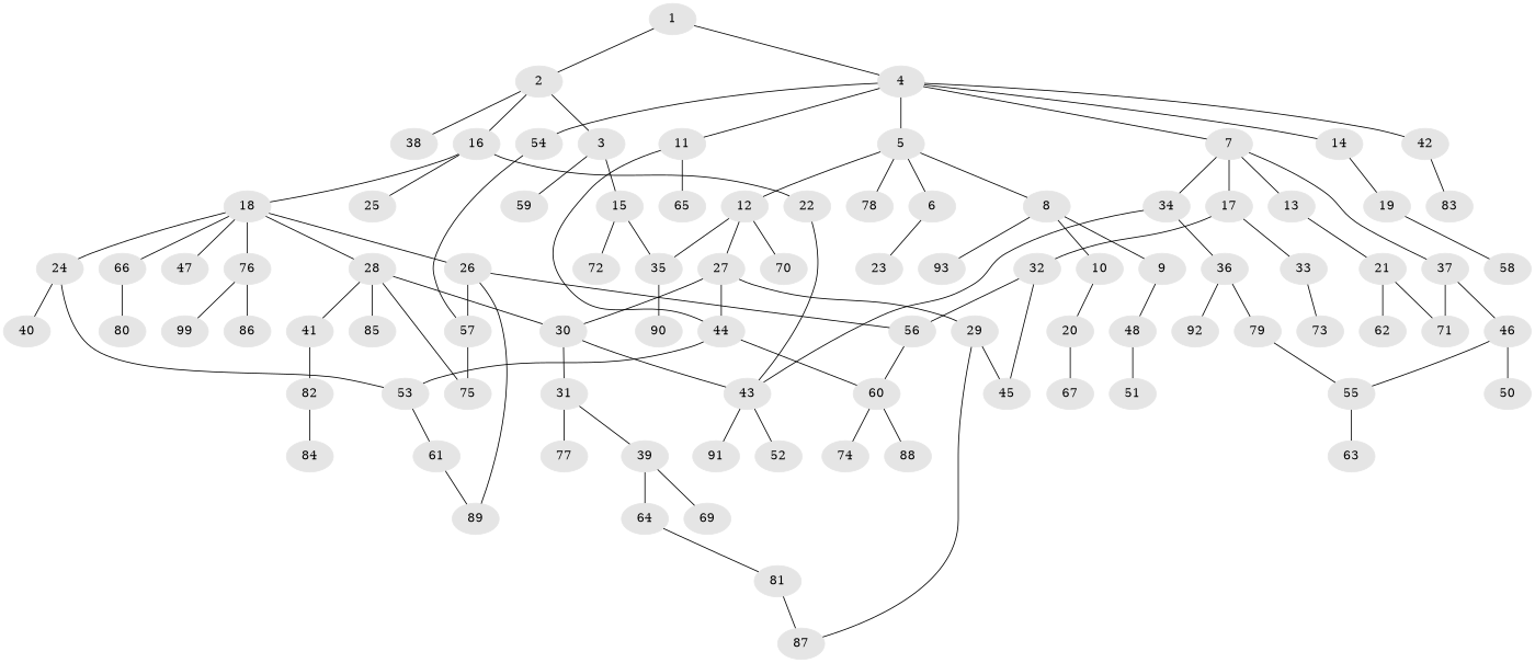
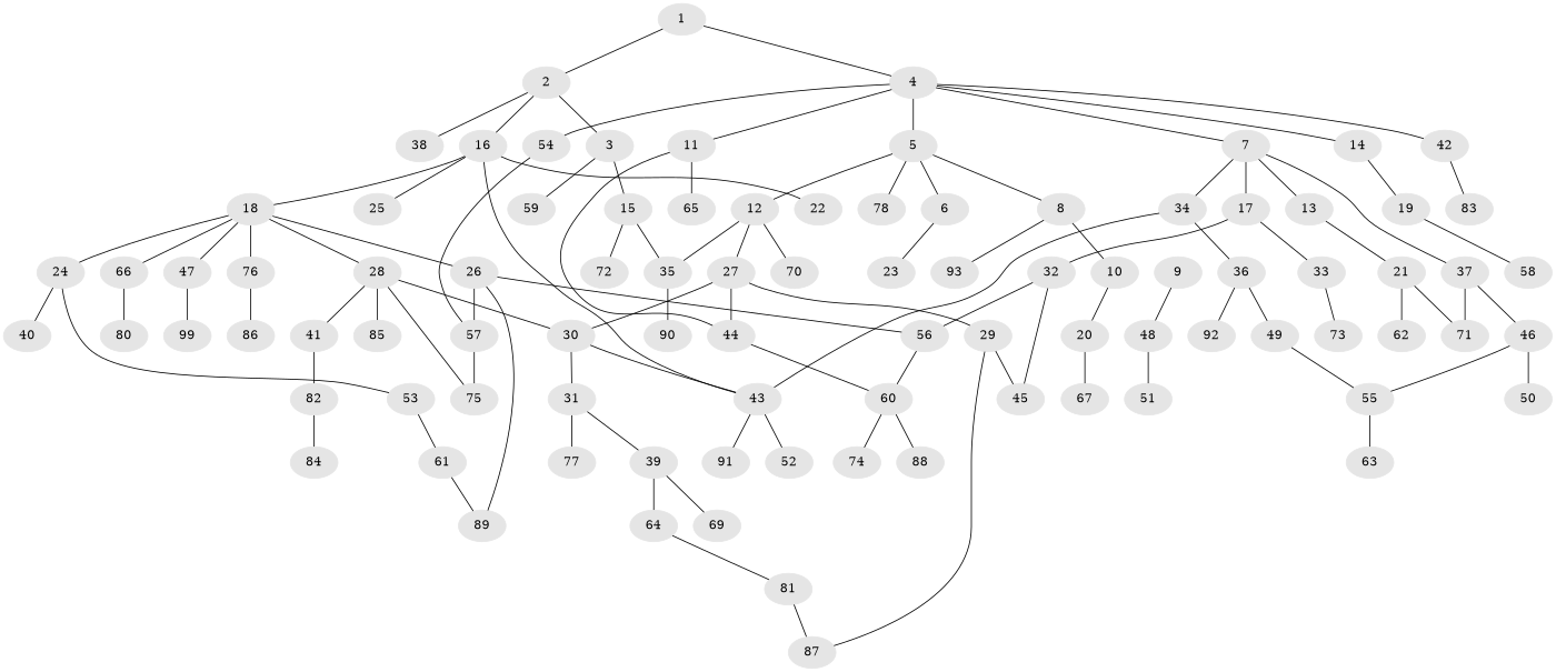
  graph {
    node [color=gray90 style=filled]
    1
    2
    4
    3
    16
    38
    5
    7
    11
    14
    42
    54
    15
    59
    18
    22
    25
    43
    35
    72
    6
    8
    12
    78
    13
    17
    34
    37
    44
    65
    19
    83
    57
    23
    9
    10
    93
    27
    70
    21
    32
    33
    36
    71
    46
    48
    20
    51
    67
    53
    60
    29
    30
    90
    62
    58
    24
    26
    28
    47
    66
    76
    52
    91
    56
    45
    73
    40
    89
    41
    75
    85
    80
    n74 [label=99]
    86
    61
    87
    31
    82
    39
    77
    64
    69
-   49 [label=79]
+   49
    92
    55
    50
    81
    84
    74
    88
    63
    1 -- 2
    1 -- 4
    2 -- 3
    2 -- 16
    2 -- 38
    4 -- 5
    4 -- 7
    4 -- 11
    4 -- 14
    4 -- 42
    4 -- 54
    3 -- 15
    3 -- 59
    16 -- 18
    16 -- 22
    16 -- 25
-   22 -- 43
+   16 -- 43
    5 -- 6
    5 -- 8
    5 -- 12
    5 -- 78
    7 -- 13
    7 -- 17
    7 -- 34
    7 -- 37
    11 -- 44
    11 -- 65
    14 -- 19
    42 -- 83
    54 -- 57
    15 -- 35
    15 -- 72
    18 -- 24
    18 -- 26
    18 -- 28
    18 -- 47
    18 -- 66
    18 -- 76
    43 -- 52
    43 -- 91
    35 -- 90
    6 -- 23
-   8 -- 9
    8 -- 10
    8 -- 93
    12 -- 35
    12 -- 27
    12 -- 70
    13 -- 21
    17 -- 32
    17 -- 33
    34 -- 43
    34 -- 36
    37 -- 71
    37 -- 46
-   44 -- 53
    44 -- 60
    19 -- 58
    57 -- 75
    9 -- 48
    10 -- 20
    27 -- 44
    27 -- 29
    27 -- 30
    21 -- 71
    21 -- 62
    32 -- 56
    32 -- 45
    33 -- 73
    36 -- 49
    36 -- 92
    46 -- 55
    46 -- 50
    48 -- 51
    20 -- 67
    53 -- 61
    60 -- 74
    60 -- 88
    29 -- 45
    29 -- 87
    30 -- 43
    30 -- 31
    24 -- 53
    24 -- 40
    26 -- 57
    26 -- 56
    26 -- 89
    28 -- 30
    28 -- 41
    28 -- 75
    28 -- 85
    66 -- 80
-   76 -- n74
+   47 -- n74
    76 -- 86
    56 -- 60
    41 -- 82
    61 -- 89
    31 -- 39
    31 -- 77
    82 -- 84
    39 -- 64
    39 -- 69
    64 -- 81
    49 -- 55
    55 -- 63
    81 -- 87
  }
